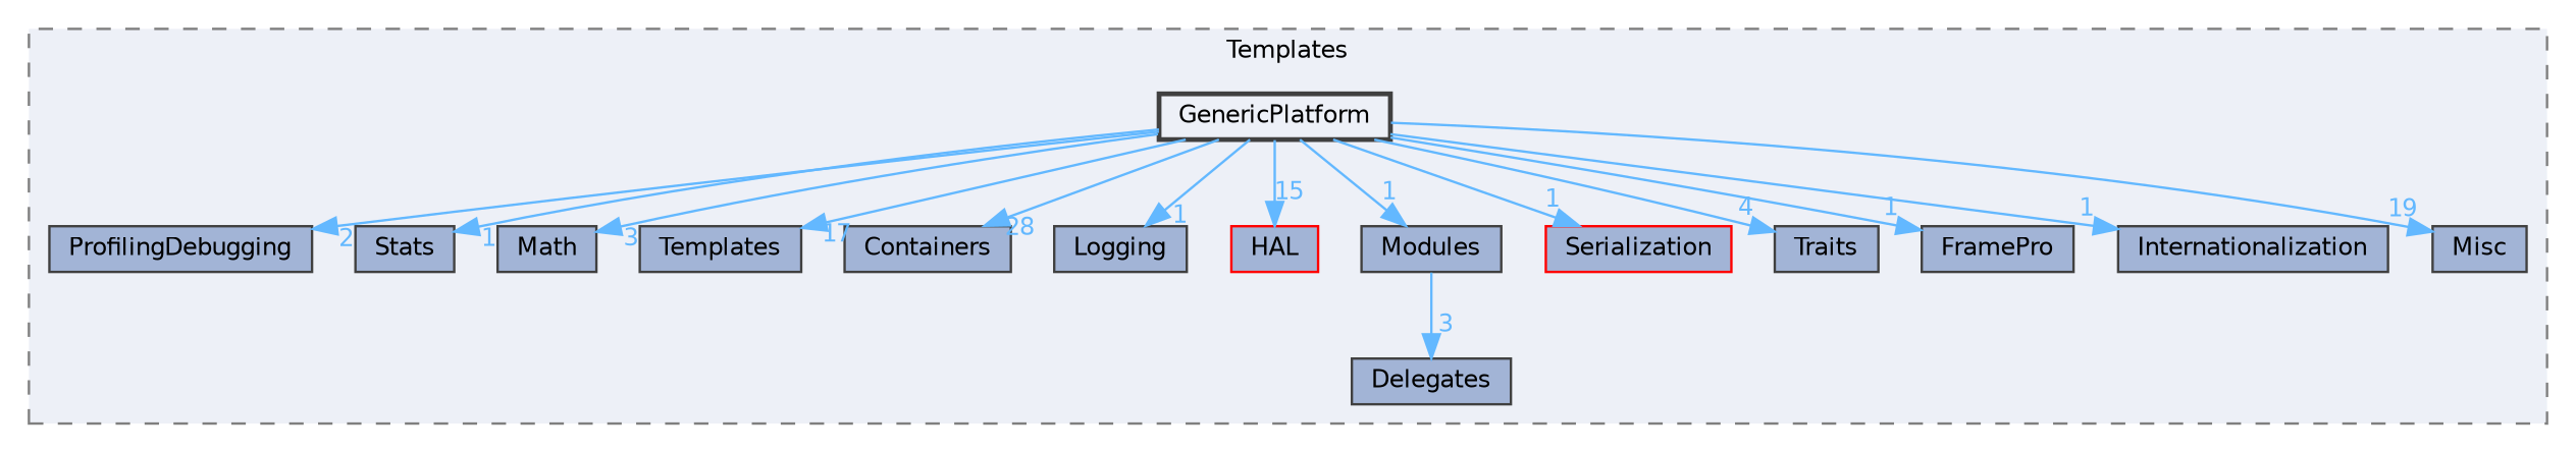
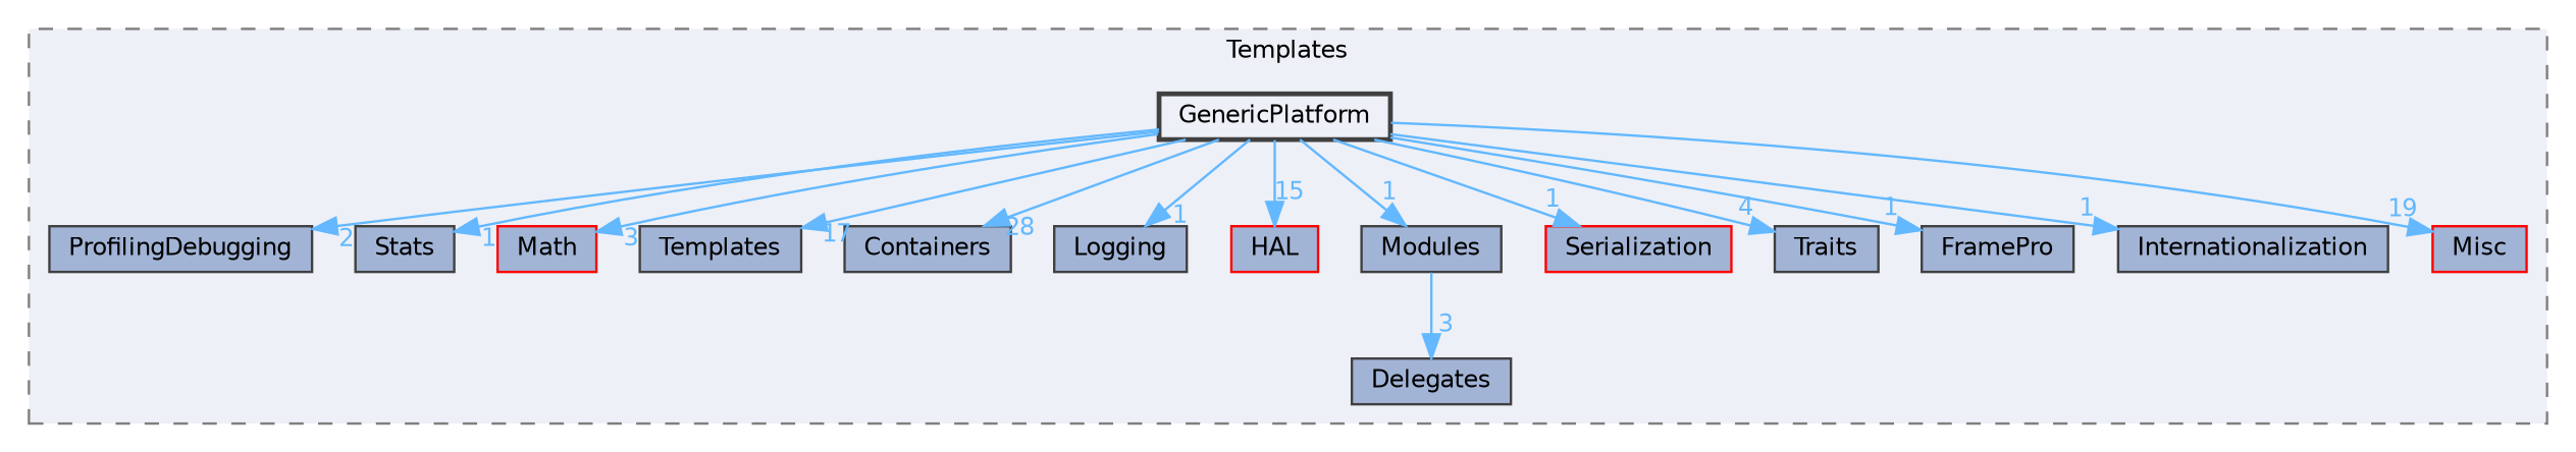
  digraph {
    compound=true
    node [color=grey25 fillcolor="#a2b4d6" fontname=Helvetica fontsize=10 shape=box style=filled]
    edge [color=steelblue1 fontcolor=steelblue1 fontname=Helvetica fontsize=10 headlabel=1 labeldistance=1.5 labelfontname=Helvetica labelfontsize=10]
    n1 [height=0.2 label=ProfilingDebugging width=0.4]
    n2 [height=0.2 label=Stats width=0.4]
-   n3 [height=0.2 label=Math width=0.4]
+   n3 [color=red height=0.2 label=Math width=0.4]
    n4 [height=0.2 label=Templates width=0.4]
    n5 [height=0.2 label=Containers width=0.4]
    n6 [height=0.2 label=Logging width=0.4]
    n7 [color=red height=0.2 label=HAL width=0.4]
    n8 [height=0.2 label=Modules width=0.4]
    n9 [color=red height=0.2 label=Serialization width=0.4]
    n10 [height=0.2 label=Traits width=0.4]
    n11 [height=0.2 label=FramePro width=0.4]
    n12 [height=0.2 label=Internationalization width=0.4]
-   n13 [height=0.2 label=Misc width=0.4]
+   n13 [color=red height=0.2 label=Misc width=0.4]
    n14 [height=0.2 label=Delegates width=0.4]
    n15 [fillcolor="#edf0f7" height=0.2 label=GenericPlatform style="filled,bold" width=0.4]
    subgraph cluster_1 {
      bgcolor="#edf0f7"
      fontname=Helvetica
      fontsize=10
      label=Templates
      pencolor=grey50
      style="filled,dashed"
      n1
      n2
      n3
      n4
      n5
      n6
      n7
      n8
      n9
      n10
      n11
      n12
      n13
      n14
      n15
    }
    n8 -> n14 [headlabel=3]
    n15 -> n1 [headlabel=2]
    n15 -> n2
    n15 -> n3 [headlabel=3]
    n15 -> n4 [headlabel=17]
    n15 -> n5 [headlabel=28]
    n15 -> n6
    n15 -> n7 [headlabel=15]
    n15 -> n8
    n15 -> n9
    n15 -> n10 [headlabel=4]
    n15 -> n11
    n15 -> n12
    n15 -> n13 [headlabel=19]
  }
